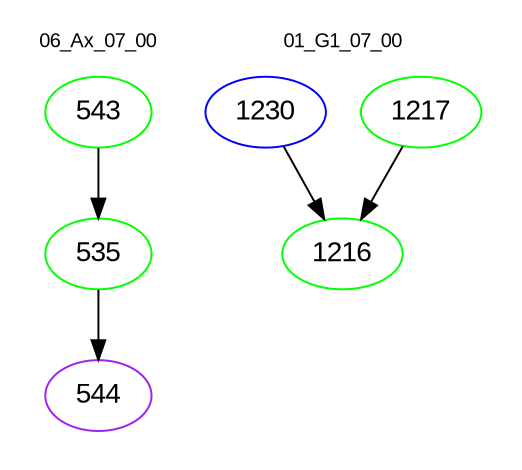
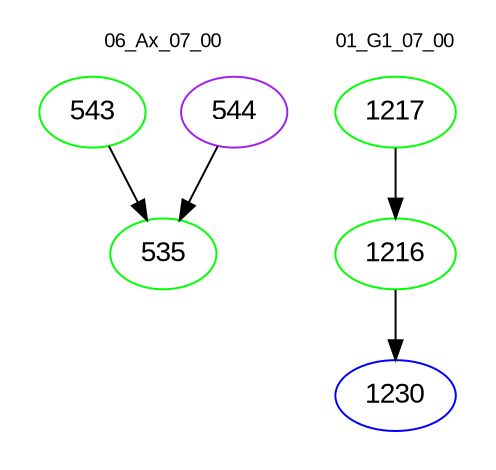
  digraph {
    fontname="Liberation Sans"
    node [color=green fontname="Liberation Sans"]
    edge [color=black fontname="Liberation Sans"]
    n1 [label=535]
    n2 [color=purple label=544]
    n3 [label=543]
    n4 [label=1216]
    n5 [label=1217]
    n6 [color=blue label=1230]
    subgraph cluster_1 {
      color=white
      fontsize=10
      label="06_Ax_07_00"
      n1
      n2
      n3
    }
    subgraph cluster_2 {
      color=white
      fontsize=10
      label="01_G1_07_00"
      n4
      n5
      n6
    }
-   n1 -> n2
+   n2 -> n1
    n3 -> n1
-   n6 -> n4
+   n4 -> n6
    n5 -> n4
  }
